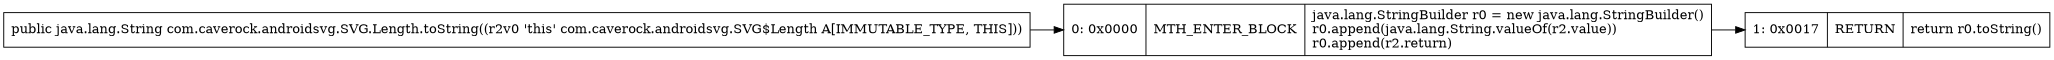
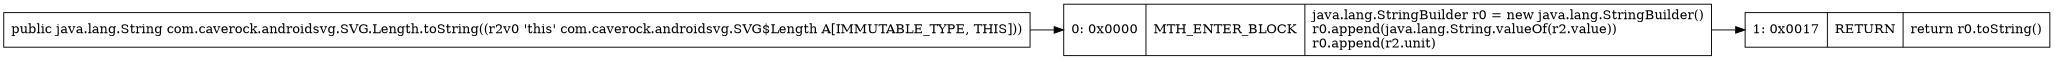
  digraph {
    rankdir=LR
    node [shape=record]
-   n1 [label="{0\:\ 0x0000|MTH_ENTER_BLOCK\l|java.lang.StringBuilder r0 = new java.lang.StringBuilder()\lr0.append(java.lang.String.valueOf(r2.value))\lr0.append(r2.return)\l}"]
+   n1 [label="{0\:\ 0x0000|MTH_ENTER_BLOCK\l|java.lang.StringBuilder r0 = new java.lang.StringBuilder()\lr0.append(java.lang.String.valueOf(r2.value))\lr0.append(r2.unit)\l}"]
    n2 [label="{1\:\ 0x0017|RETURN\l|return r0.toString()\l}"]
    n3 [label="{public java.lang.String com.caverock.androidsvg.SVG.Length.toString((r2v0 'this' com.caverock.androidsvg.SVG$Length A[IMMUTABLE_TYPE, THIS])) }"]
    n1 -> n2
    n3 -> n1
  }
